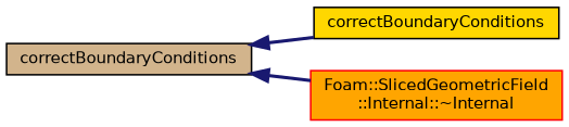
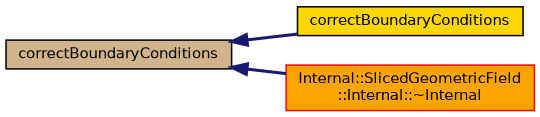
  digraph {
    rankdir=LR
    node [color=black fontname=Helvetica fontsize=10 shape=record style=filled]
    edge [color=midnightblue dir=back fontname=Helvetica fontsize=10 labelfontname=Helvetica labelfontsize=10 style=bold]
    n1 [fillcolor=tan fontcolor=black height=0.2 label=correctBoundaryConditions width=0.4]
    n2 [height=0.2 label=correctBoundaryConditions width=0.4 fillcolor=gold]
-   n3 [color=red height=0.2 label="Foam::SlicedGeometricField\l::Internal::~Internal" width=0.4 fillcolor=orange]
+   n3 [color=red height=0.2 label="Internal::SlicedGeometricField\l::Internal::~Internal" width=0.4 fillcolor=orange]
    n1 -> n2
    n1 -> n3
  }
